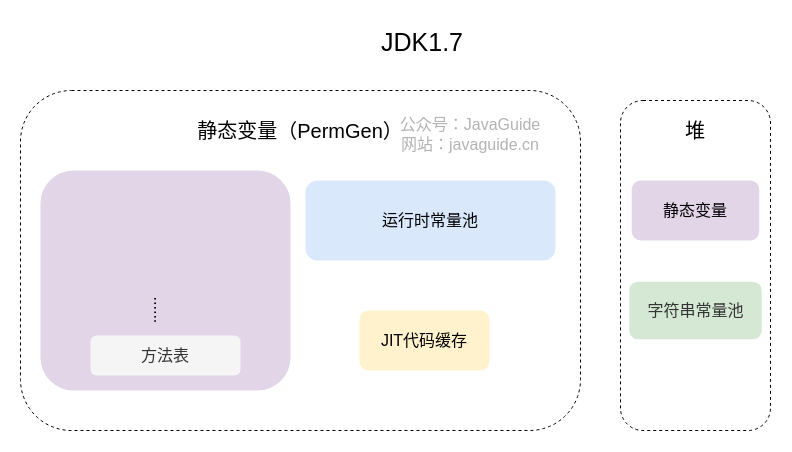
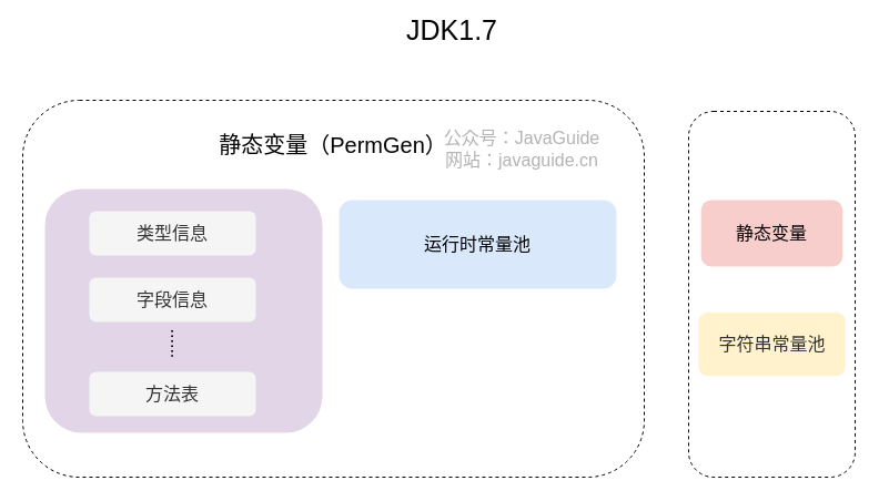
  <mxCell id="0" />
  <mxCell id="1" parent="0" />
  <mxCell id="2" value="" style="rounded=1;whiteSpace=wrap;html=1;sketch=0;fontSize=16;glass=0;shadow=0;dashed=1;fillColor=none;" parent="1" vertex="1"><mxGeometry x="20" y="90" width="560" height="340" as="geometry" /></mxCell>
  <mxCell id="3" value="" style="rounded=1;whiteSpace=wrap;html=1;sketch=0;fontSize=16;dashed=1;fillColor=none;" parent="1" vertex="1"><mxGeometry x="620" y="100" width="150" height="330" as="geometry" /></mxCell>
- <mxCell id="4" value="静态变量" style="rounded=1;whiteSpace=wrap;html=1;fillColor=#e1d5e7;strokeColor=none;sketch=0;fontSize=16;" parent="1" vertex="1"><mxGeometry x="631.25" y="180" width="127.5" height="60" as="geometry" /></mxCell>
- <mxCell id="5" value="&lt;span style=&quot;color: rgb(51, 51, 51); font-size: 16px;&quot;&gt;字符串常量池&lt;/span&gt;" style="rounded=1;whiteSpace=wrap;html=1;fillColor=#d5e8d4;strokeColor=none;sketch=0;fontSize=16;" parent="1" vertex="1"><mxGeometry x="628.75" y="281.25" width="132.5" height="57.5" as="geometry" /></mxCell>
+ <mxCell id="4" value="静态变量" style="rounded=1;whiteSpace=wrap;html=1;fillColor=#f8cecc;strokeColor=none;sketch=0;fontSize=16;" parent="1" vertex="1"><mxGeometry x="631.25" y="180" width="127.5" height="60" as="geometry" /></mxCell>
+ <mxCell id="5" value="&lt;span style=&quot;color: rgb(51, 51, 51); font-size: 16px;&quot;&gt;字符串常量池&lt;/span&gt;" style="rounded=1;whiteSpace=wrap;html=1;fillColor=#fff2cc;strokeColor=none;sketch=0;fontSize=16;" parent="1" vertex="1"><mxGeometry x="628.75" y="281.25" width="132.5" height="57.5" as="geometry" /></mxCell>
  <mxCell id="6" value="" style="rounded=1;whiteSpace=wrap;html=1;fillColor=#dae8fc;strokeColor=none;sketch=0;fontSize=16;glass=0;shadow=0;" parent="1" vertex="1"><mxGeometry x="305" y="180" width="250" height="80" as="geometry" /></mxCell>
  <mxCell id="7" value="运行时常量池" style="text;html=1;strokeColor=none;fillColor=none;align=center;verticalAlign=middle;whiteSpace=wrap;rounded=1;fontSize=16;sketch=0;glass=0;shadow=0;" parent="1" vertex="1"><mxGeometry x="290" y="210" width="280" height="20" as="geometry" /></mxCell>
- <mxCell id="8" value="JIT代码缓存" style="rounded=1;whiteSpace=wrap;html=1;fillColor=#fff2cc;strokeColor=none;sketch=0;fontSize=16;glass=0;shadow=0;" parent="1" vertex="1"><mxGeometry x="359" y="310" width="130" height="60" as="geometry" /></mxCell>
  <mxCell id="9" value="" style="rounded=1;whiteSpace=wrap;html=1;fillColor=#e1d5e7;strokeColor=none;sketch=0;fontSize=16;glass=0;shadow=0;" parent="1" vertex="1"><mxGeometry x="40" y="170" width="250" height="220" as="geometry" /></mxCell>
- <mxCell id="12" value="方法表" style="rounded=1;whiteSpace=wrap;html=1;fillColor=#f5f5f5;strokeColor=none;sketch=0;fontSize=16;fontColor=#333333;glass=0;shadow=0;" parent="1" vertex="1"><mxGeometry x="90" y="335" width="150" height="40" as="geometry" /></mxCell>
+ <mxCell id="10" value="类型信息" style="rounded=1;whiteSpace=wrap;html=1;fillColor=#f5f5f5;strokeColor=none;sketch=0;fontSize=16;fontColor=#333333;glass=0;shadow=0;" parent="1" vertex="1"><mxGeometry x="80" y="190" width="150" height="40" as="geometry" /></mxCell>
+ <mxCell id="11" value="字段信息" style="rounded=1;whiteSpace=wrap;html=1;fillColor=#f5f5f5;strokeColor=none;sketch=0;fontSize=16;fontColor=#333333;glass=0;shadow=0;" parent="1" vertex="1"><mxGeometry x="80" y="250" width="150" height="40" as="geometry" /></mxCell>
+ <mxCell id="12" value="方法表" style="rounded=1;whiteSpace=wrap;html=1;fillColor=#f5f5f5;strokeColor=none;sketch=0;fontSize=16;fontColor=#333333;glass=0;shadow=0;" parent="1" vertex="1"><mxGeometry x="80" y="335" width="150" height="40" as="geometry" /></mxCell>
  <mxCell id="13" value="......" style="text;html=1;strokeColor=none;fillColor=none;align=center;verticalAlign=middle;whiteSpace=wrap;rounded=1;fontSize=16;horizontal=0;sketch=0;glass=1;shadow=0;" parent="1" vertex="1"><mxGeometry x="130" y="300" width="40" height="20" as="geometry" /></mxCell>
  <mxCell id="14" value="静态变量（PermGen）" style="text;html=1;strokeColor=none;fillColor=none;align=center;verticalAlign=middle;whiteSpace=wrap;rounded=1;fontSize=20;sketch=0;glass=1;shadow=0;" parent="1" vertex="1"><mxGeometry x="150" y="120" width="300" height="20" as="geometry" /></mxCell>
- <mxCell id="15" value="&lt;span style=&quot;color: rgb(0 , 0 , 0) ; font-family: &amp;quot;helvetica&amp;quot; ; font-size: 25px ; font-style: normal ; font-weight: 400 ; letter-spacing: normal ; text-align: center ; text-indent: 0px ; text-transform: none ; word-spacing: 0px ; display: inline ; float: none&quot;&gt;JDK1.7&lt;/span&gt;" style="text;whiteSpace=wrap;html=1;sketch=0;rounded=1;" parent="1" vertex="1"><mxGeometry x="379" y="20" width="110" height="30" as="geometry" /></mxCell>
- <mxCell id="16" value="堆" style="text;html=1;strokeColor=none;fillColor=none;align=center;verticalAlign=middle;whiteSpace=wrap;rounded=1;fontSize=20;sketch=0;glass=1;shadow=0;" parent="1" vertex="1"><mxGeometry x="665" y="120" width="60" height="20" as="geometry" /></mxCell>
+ <mxCell id="15" value="&lt;span style=&quot;color: rgb(0 , 0 , 0) ; font-family: &amp;quot;helvetica&amp;quot; ; font-size: 25px ; font-style: normal ; font-weight: 400 ; letter-spacing: normal ; text-align: center ; text-indent: 0px ; text-transform: none ; word-spacing: 0px ; display: inline ; float: none&quot;&gt;JDK1.7&lt;/span&gt;" style="text;whiteSpace=wrap;html=1;sketch=0;rounded=1;" parent="1" vertex="1"><mxGeometry x="364" y="5" width="110" height="30" as="geometry" /></mxCell>
  <mxCell id="17" value="公众号：JavaGuide&lt;br style=&quot;font-size: 16px;&quot;&gt;网站：javaguide.cn" style="text;html=1;strokeColor=none;fillColor=none;align=center;verticalAlign=middle;whiteSpace=wrap;rounded=0;labelBackgroundColor=none;fontSize=16;fontColor=#B3B3B3;rotation=0;sketch=0;shadow=0;" parent="1" vertex="1"><mxGeometry x="385" y="110" width="170" height="47.5" as="geometry" /></mxCell>
